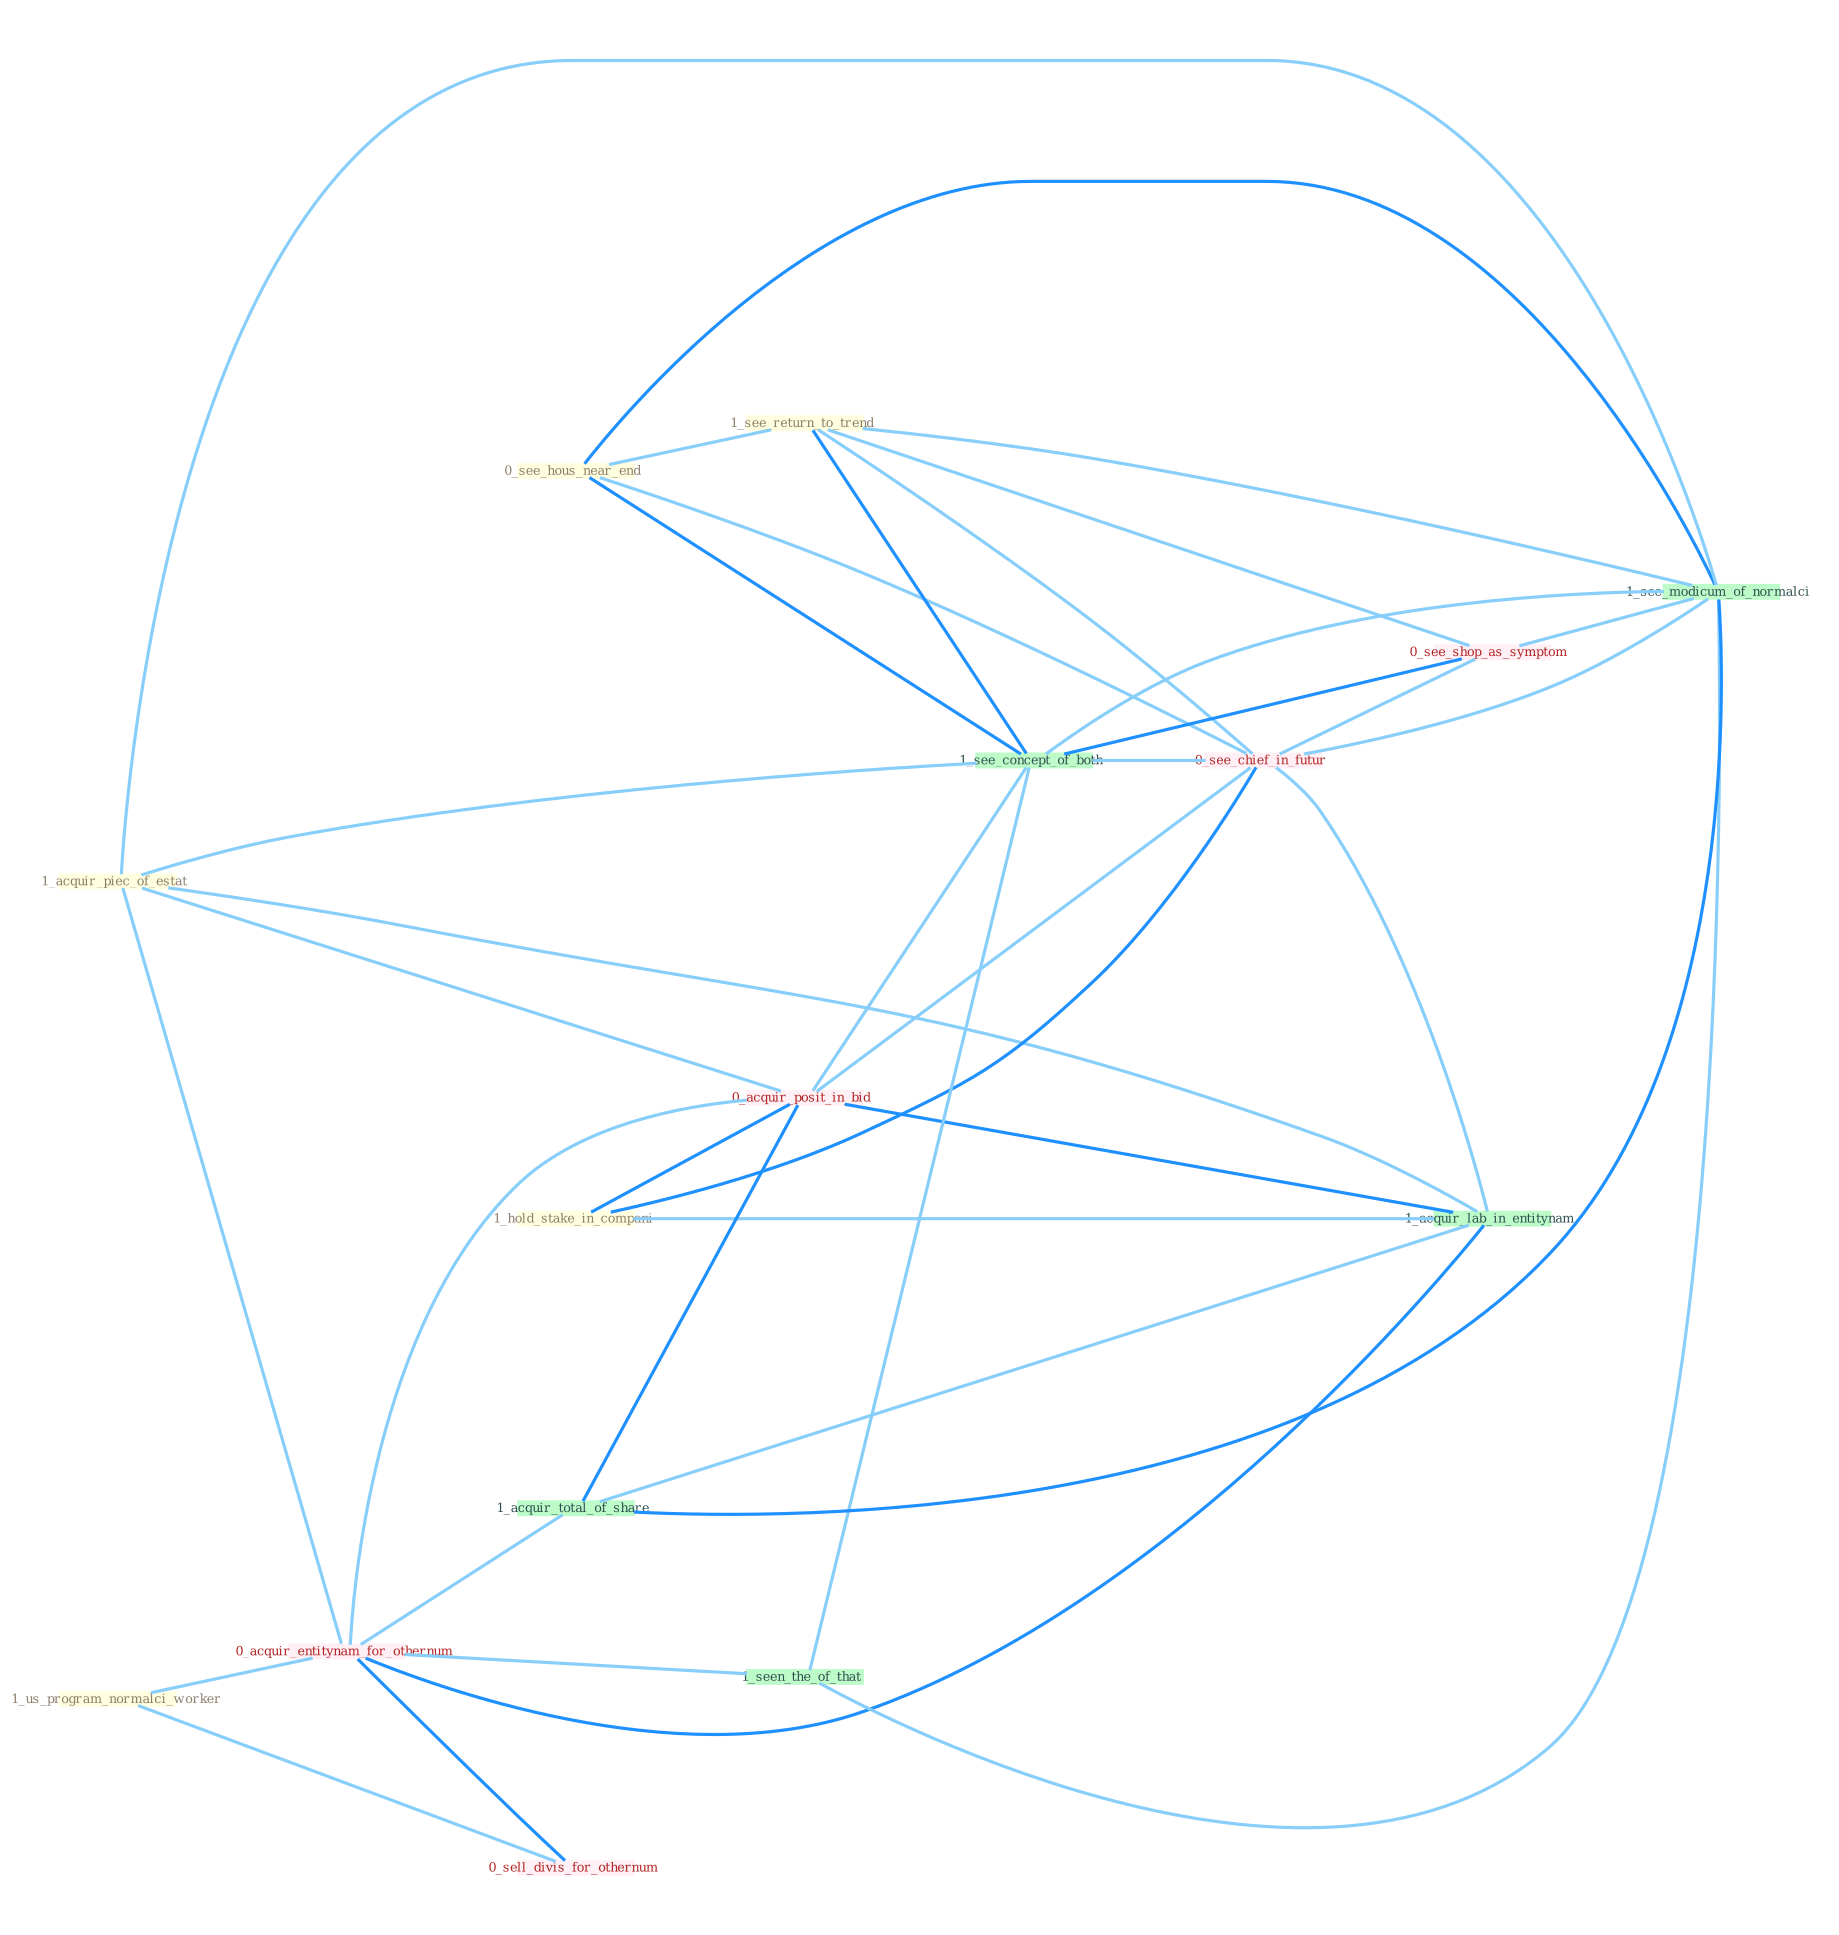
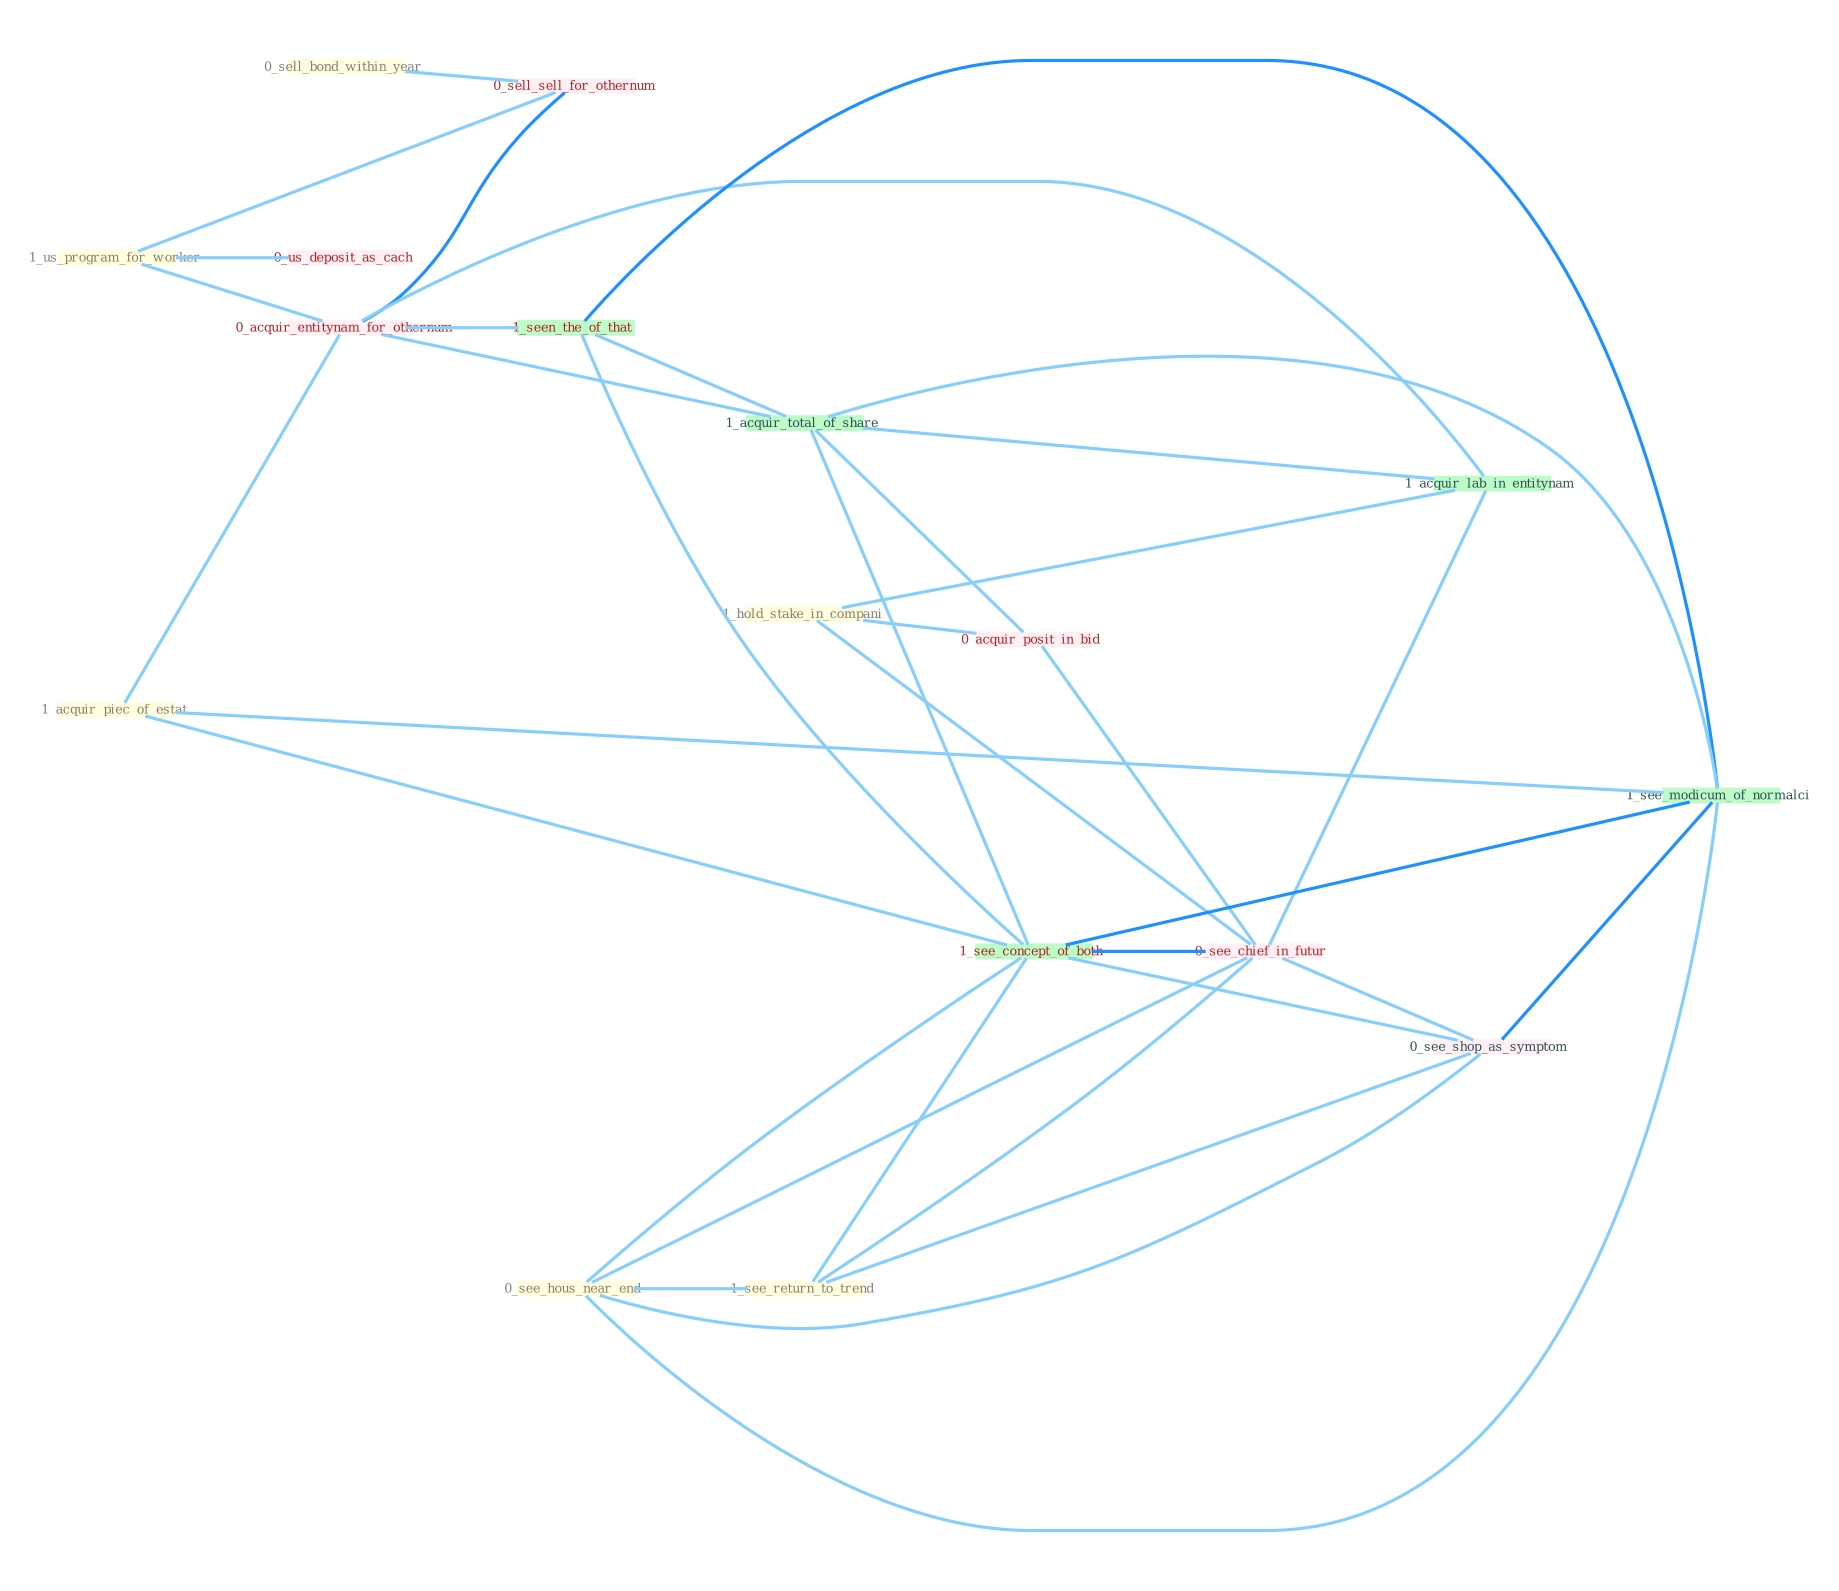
  graph {
    rankdir=LR
    node [color="#ffffe0" fixedsize=true fontcolor="#8b7d6b" fontsize=4 shape=polygon style=filled]
    edge [color="#87cefa" w=1]
+   "0_sell_bond_within_year " [height=.06 width=.5]
    "0_see_hous_near_end " [height=.06 width=.5]
    "1_acquir_piec_of_estat " [height=.06 width=.5]
    "1_hold_stake_in_compani " [height=.06 width=.5]
-   "1_us_program_for_worker " [height=.06 width=.5 label="1_us_program_normalci_worker"]
+   "1_us_program_for_worker " [height=.06 width=.5]
    "1_see_return_to_trend " [height=.06 width=.5]
    "0_acquir_entitynam_for_othernum " [color="#fff0f5" fontcolor="#b22222" height=.06 width=.5]
-   "0_sell_divis_for_othernum " [color="#fff0f5" fontcolor="#b22222" height=.06 width=.5]
+   "0_sell_divis_for_othernum " [color="#fff0f5" fontcolor="#b22222" height=.06 width=.5 label="0_sell_sell_for_othernum"]
    "0_acquir_posit_in_bid " [color="#fff0f5" fontcolor="#b22222" height=.06 width=.5]
    "0_see_chief_in_futur " [color="#fff0f5" fontcolor="#b22222" height=.06 width=.5]
-   "0_see_shop_as_symptom " [color="#fff0f5" fontcolor="#b22222" height=.06 width=.5]
-   "1_see_concept_of_both " [color="#BDFCC9" fontcolor="#2f4f4f" height=.06 width=.5]
+   "0_see_shop_as_symptom " [color="#fff0f5" fontcolor="#2f4f4f" height=.06 width=.5]
+   "0_us_deposit_as_cach " [color="#fff0f5" fontcolor="#b22222" height=.06 width=.5]
+   "1_see_concept_of_both " [color="#BDFCC9" fontcolor="#b22222" height=.06 width=.5]
    "1_see_modicum_of_normalci " [color="#BDFCC9" fontcolor="#2f4f4f" height=.06 width=.5]
    "1_acquir_lab_in_entitynam " [color="#BDFCC9" fontcolor="#2f4f4f" height=.06 width=.5]
-   "1_seen_the_of_that " [color="#BDFCC9" fontcolor="#2f4f4f" height=.06 width=.5]
+   "1_seen_the_of_that " [color="#BDFCC9" fontcolor="#b22222" height=.06 width=.5]
    "1_acquir_total_of_share " [color="#BDFCC9" fontcolor="#2f4f4f" height=.06 width=.5]
    subgraph sub_1 {
+     "0_sell_bond_within_year "
      "0_see_hous_near_end "
      "1_acquir_piec_of_estat "
      "1_hold_stake_in_compani "
      "1_us_program_for_worker "
      "1_see_return_to_trend "
    }
    subgraph sub_2 {
      "0_acquir_entitynam_for_othernum "
      "0_sell_divis_for_othernum "
      "0_acquir_posit_in_bid "
      "0_see_chief_in_futur "
      "0_see_shop_as_symptom "
+     "0_us_deposit_as_cach "
    }
+   "0_sell_bond_within_year " -- "0_sell_divis_for_othernum "
    "0_see_hous_near_end " -- "1_see_return_to_trend "
    "0_see_hous_near_end " -- "0_see_chief_in_futur "
-   "0_see_hous_near_end " -- "1_see_concept_of_both " [color="#1e90ff"]
-   "0_see_hous_near_end " -- "1_see_modicum_of_normalci " [color="#1e90ff"]
+   "0_see_hous_near_end " -- "0_see_shop_as_symptom "
+   "0_see_hous_near_end " -- "1_see_concept_of_both "
+   "0_see_hous_near_end " -- "1_see_modicum_of_normalci "
    "1_acquir_piec_of_estat " -- "0_acquir_entitynam_for_othernum "
-   "1_acquir_piec_of_estat " -- "0_acquir_posit_in_bid "
    "1_acquir_piec_of_estat " -- "1_see_concept_of_both "
    "1_acquir_piec_of_estat " -- "1_see_modicum_of_normalci "
-   "1_acquir_piec_of_estat " -- "1_acquir_lab_in_entitynam "
-   "1_hold_stake_in_compani " -- "0_acquir_posit_in_bid " [color="#1e90ff"]
-   "1_hold_stake_in_compani " -- "0_see_chief_in_futur " [color="#1e90ff"]
+   "1_hold_stake_in_compani " -- "0_acquir_posit_in_bid "
+   "1_hold_stake_in_compani " -- "0_see_chief_in_futur "
    "1_hold_stake_in_compani " -- "1_acquir_lab_in_entitynam "
    "1_us_program_for_worker " -- "0_acquir_entitynam_for_othernum "
    "1_us_program_for_worker " -- "0_sell_divis_for_othernum "
+   "1_us_program_for_worker " -- "0_us_deposit_as_cach "
    "1_see_return_to_trend " -- "0_see_chief_in_futur "
    "1_see_return_to_trend " -- "0_see_shop_as_symptom "
-   "1_see_return_to_trend " -- "1_see_concept_of_both " [color="#1e90ff"]
-   "1_see_return_to_trend " -- "1_see_modicum_of_normalci "
+   "1_see_return_to_trend " -- "1_see_concept_of_both "
    "0_acquir_entitynam_for_othernum " -- "0_sell_divis_for_othernum " [color="#1e90ff" w=2]
-   "0_acquir_entitynam_for_othernum " -- "0_acquir_posit_in_bid "
-   "0_acquir_entitynam_for_othernum " -- "1_acquir_lab_in_entitynam " [color="#1e90ff"]
+   "0_acquir_entitynam_for_othernum " -- "1_acquir_lab_in_entitynam "
    "0_acquir_entitynam_for_othernum " -- "1_seen_the_of_that "
    "0_acquir_entitynam_for_othernum " -- "1_acquir_total_of_share "
    "0_acquir_posit_in_bid " -- "0_see_chief_in_futur "
-   "0_acquir_posit_in_bid " -- "1_acquir_lab_in_entitynam " [color="#1e90ff" w=2]
    "0_see_chief_in_futur " -- "0_see_shop_as_symptom "
-   "0_see_chief_in_futur " -- "1_see_modicum_of_normalci "
    "0_see_chief_in_futur " -- "1_acquir_lab_in_entitynam "
-   "0_see_shop_as_symptom " -- "1_see_modicum_of_normalci "
-   "1_see_concept_of_both " -- "0_see_chief_in_futur "
-   "1_see_concept_of_both " -- "0_see_shop_as_symptom " [color="#1e90ff"]
-   "1_see_concept_of_both " -- "1_see_modicum_of_normalci " [w=2]
+   "0_see_shop_as_symptom " -- "1_see_modicum_of_normalci " [color="#1e90ff"]
+   "1_see_concept_of_both " -- "0_see_chief_in_futur " [color="#1e90ff"]
+   "1_see_concept_of_both " -- "0_see_shop_as_symptom "
+   "1_see_concept_of_both " -- "1_see_modicum_of_normalci " [color="#1e90ff" w=2]
    "1_seen_the_of_that " -- "1_see_concept_of_both "
-   "1_seen_the_of_that " -- "1_see_modicum_of_normalci "
-   "1_acquir_total_of_share " -- "0_acquir_posit_in_bid " [color="#1e90ff"]
-   "0_acquir_posit_in_bid " -- "1_see_concept_of_both "
-   "1_acquir_total_of_share " -- "1_see_modicum_of_normalci " [color="#1e90ff"]
+   "1_seen_the_of_that " -- "1_see_modicum_of_normalci " [color="#1e90ff"]
+   "1_seen_the_of_that " -- "1_acquir_total_of_share "
+   "1_acquir_total_of_share " -- "0_acquir_posit_in_bid "
+   "1_acquir_total_of_share " -- "1_see_concept_of_both "
+   "1_acquir_total_of_share " -- "1_see_modicum_of_normalci "
    "1_acquir_total_of_share " -- "1_acquir_lab_in_entitynam "
  }
